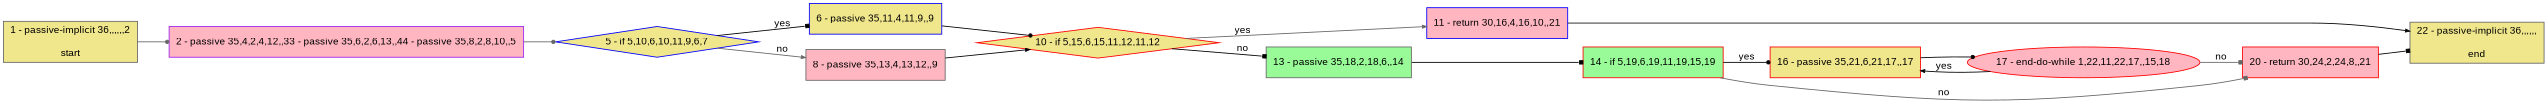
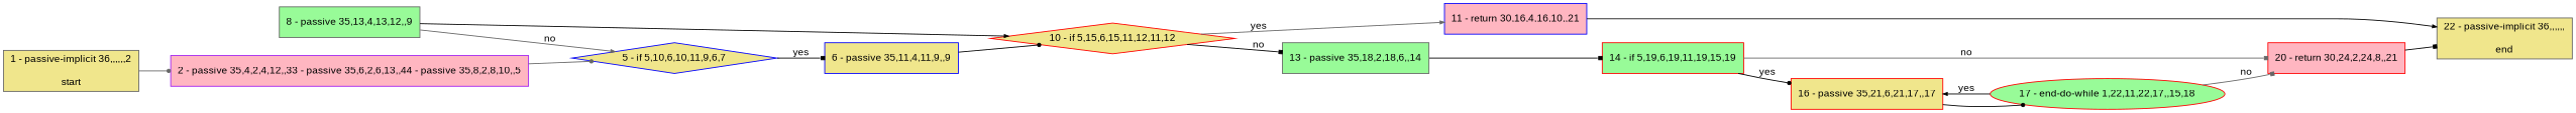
  digraph {
    bgcolor=white
    compound=true
    fillcolor="#FFFFCC"
    fontname=Arial
    fontsize=12
    pack=true
    packmode=clust
    rankdir=LR
    style="rounded,filled"
    node [color=red compound=true fillcolor=khaki fixedsize=false fontname=Arial fontsize=12 node_initialized=no shape=box style=filled]
    edge [arrowhead=box arrowsize=0.5 arrowtail=none color=black compound=true dir=forward fontcolor=black fontname=Arial fontsize=12]
    n1 [color=purple fillcolor=lightpink label="2 - passive 35,4,2,4,12,,33 - passive 35,6,2,6,13,,44 - passive 35,8,2,8,10,,5"]
    n2 [color=blue label="5 - if 5,10,6,10,11,9,6,7" shape=diamond]
    n3 [color=blue label="6 - passive 35,11,4,11,9,,9"]
-   n4 [color=gray40 fillcolor=lightpink label="8 - passive 35,13,4,13,12,,9"]
+   n4 [color=gray40 fillcolor=palegreen label="8 - passive 35,13,4,13,12,,9"]
    n5 [color=gray40 label="1 - passive-implicit 36,,,,,,2\n\nstart"]
    n6 [label="10 - if 5,15,6,15,11,12,11,12" shape=diamond]
    n7 [color=blue fillcolor=lightpink label="11 - return 30,16,4,16,10,,21"]
    n8 [color=gray40 fillcolor=palegreen label="13 - passive 35,18,2,18,6,,14"]
    n9 [color=gray40 label="22 - passive-implicit 36,,,,,,\n\nend"]
    n10 [fillcolor=palegreen label="14 - if 5,19,6,19,11,19,15,19"]
    n11 [label="16 - passive 35,21,6,21,17,,17"]
    n12 [fillcolor=lightpink label="20 - return 30,24,2,24,8,,21"]
-   n13 [fillcolor=lightpink label="17 - end-do-while 1,22,11,22,17,,15,18" shape=oval]
+   n13 [fillcolor=palegreen label="17 - end-do-while 1,22,11,22,17,,15,18" shape=oval]
    n1 -> n2 [arrowhead=dot color=gray40]
    n2 -> n3 [label=yes]
-   n2 -> n4 [arrowhead=normal color=gray40 label=no]
+   n4 -> n2 [arrowhead=normal color=gray40 label=no]
    n3 -> n6 [arrowhead=dot]
    n4 -> n6 [arrowhead=normal]
    n5 -> n1 [arrowhead=dot color=gray40]
    n6 -> n7 [arrowhead=normal color=gray40 label=yes]
    n6 -> n8 [label=no]
    n7 -> n9 [arrowhead=normal]
    n8 -> n10
    n10 -> n11 [arrowhead=dot label=yes]
    n10 -> n12 [color=gray40 label=no]
    n11 -> n13 [arrowhead=dot]
    n12 -> n9
    n13 -> n11 [arrowhead=normal label=yes]
    n13 -> n12 [color=gray40 label=no]
  }
